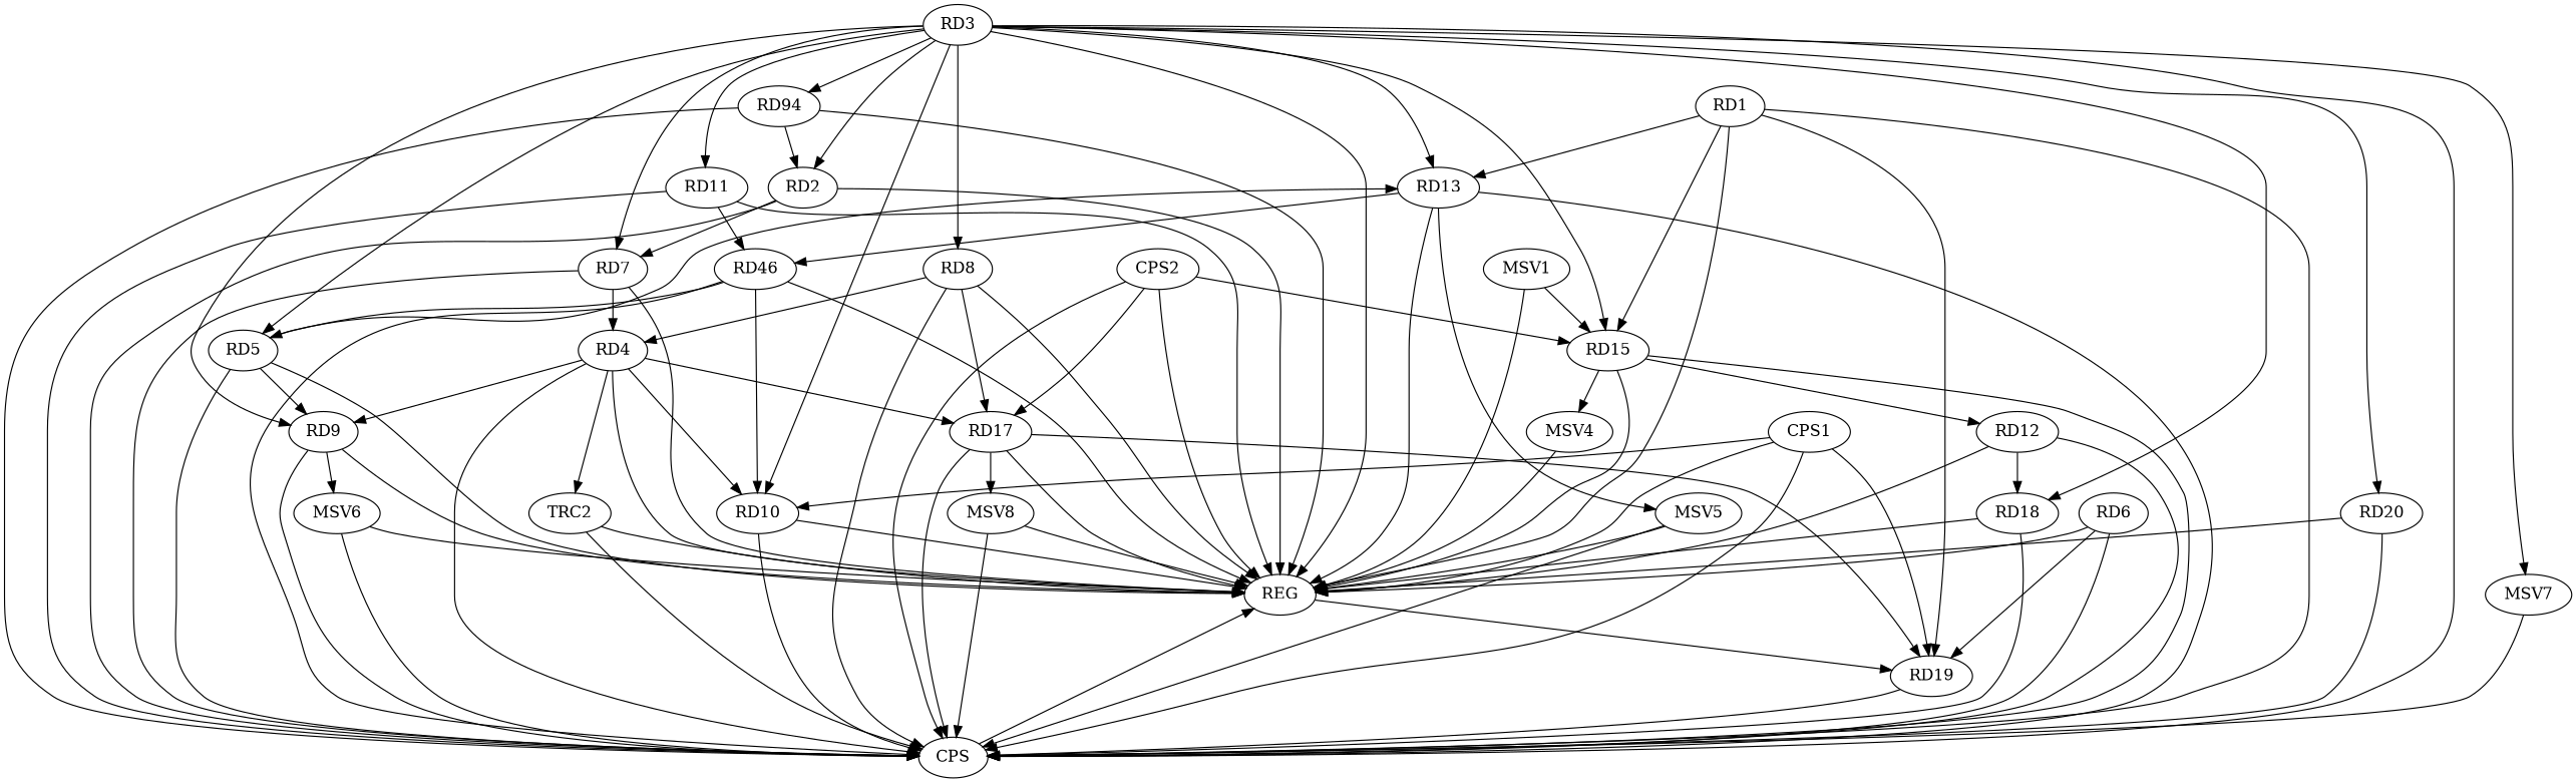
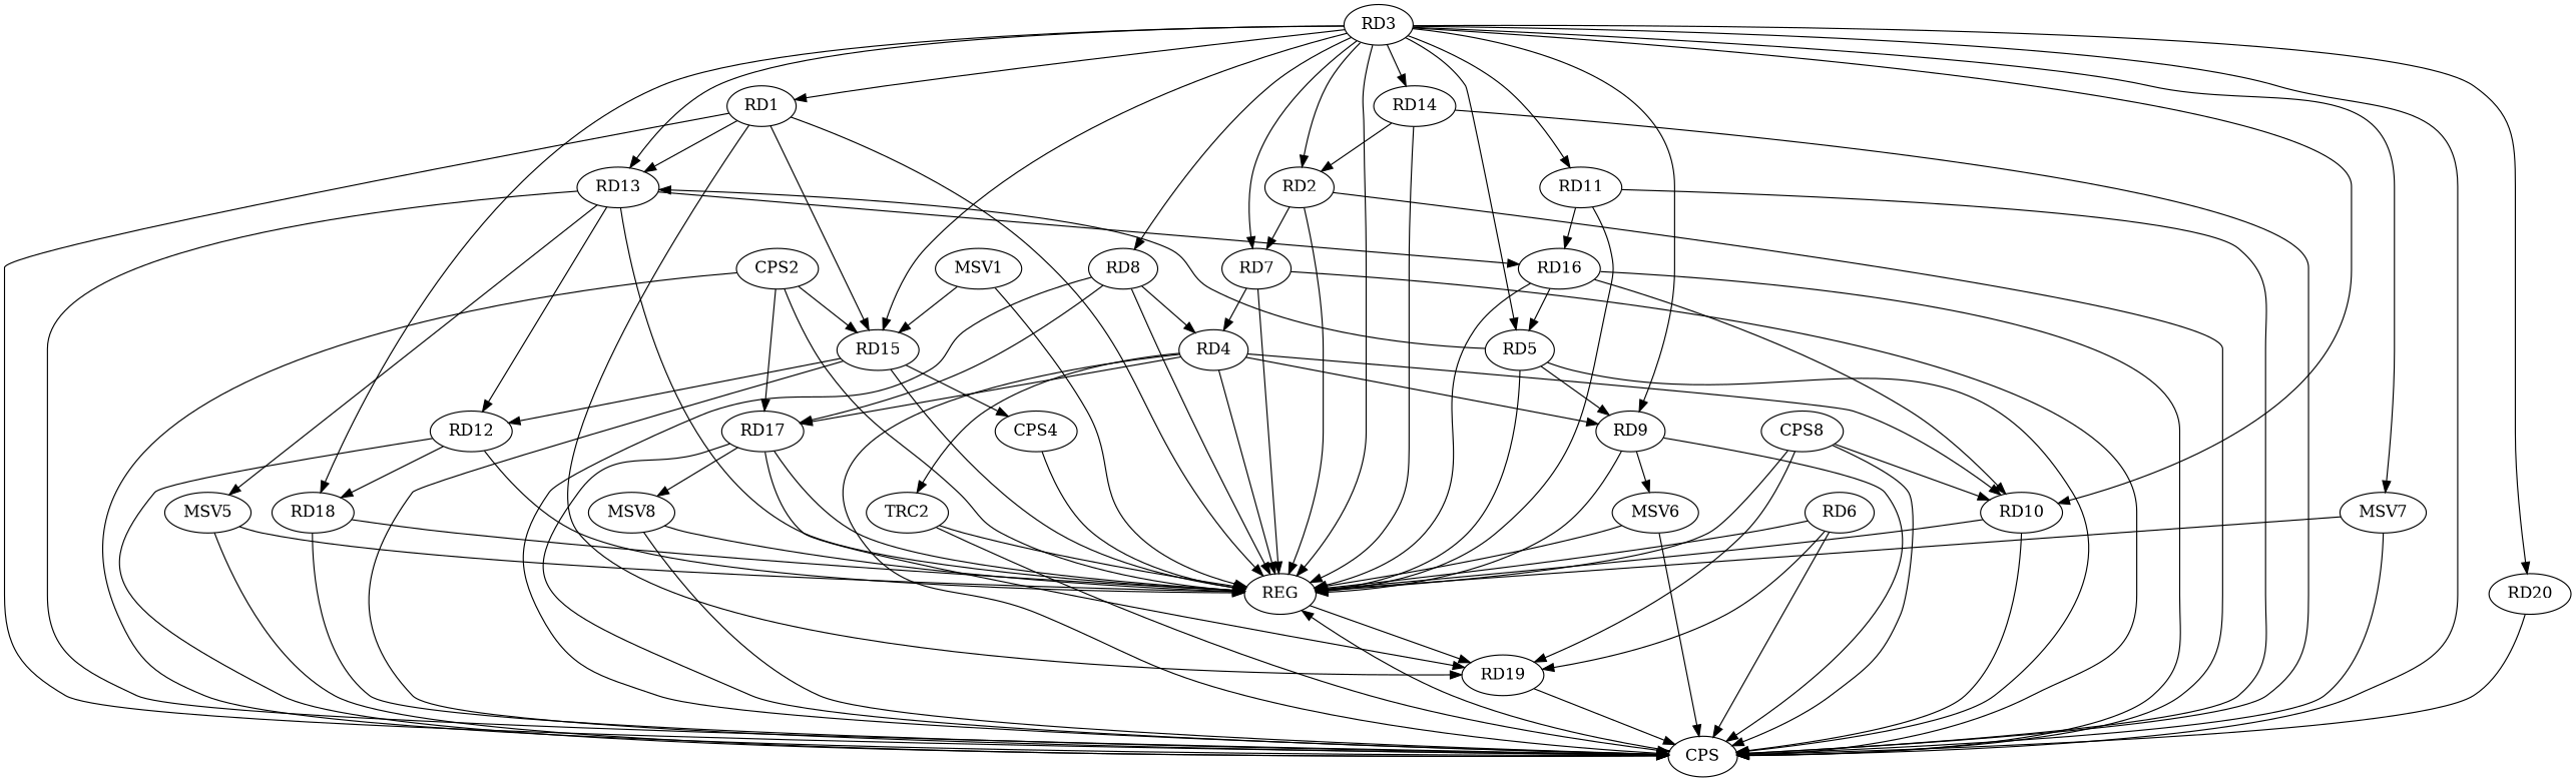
  strict digraph {
    n1 [label=RD1]
    n2 [label=RD13]
    n3 [label=RD15]
    n4 [label=RD19]
    n5 [label=REG]
    n6 [label=CPS]
-   n7 [label=RD46]
+   n7 [label=RD16]
    n8 [label=RD12]
    n9 [label=MSV5]
-   n10 [label=MSV4]
+   n10 [label=CPS4]
    n11 [label=RD2]
    n12 [label=RD7]
    n13 [label=RD4]
    n14 [label=RD3]
    n15 [label=RD5]
    n16 [label=RD8]
    n17 [label=RD9]
    n18 [label=RD10]
    n19 [label=RD11]
-   n20 [label=RD94]
+   n20 [label=RD14]
    n21 [label=RD18]
    n22 [label=RD20]
    n23 [label=MSV7]
    n24 [label=RD17]
    n25 [label=MSV6]
    n26 [label=TRC2]
    n27 [label=MSV8]
    n28 [label=RD6]
-   n29 [label=CPS1]
+   n29 [label=CPS8]
    n30 [label=CPS2]
    n31 [label=MSV1]
    n1 -> n2
    n1 -> n3
    n1 -> n4
    n1 -> n5
    n1 -> n6
    n2 -> n5
    n2 -> n6
    n2 -> n7
+   n2 -> n8
    n2 -> n9
    n3 -> n5
    n3 -> n6
    n3 -> n8
    n3 -> n10
    n4 -> n6
    n5 -> n4
    n6 -> n5
    n7 -> n5
    n7 -> n6
    n7 -> n15
    n7 -> n18
    n8 -> n5
    n8 -> n6
    n8 -> n21
    n9 -> n5
    n9 -> n6
    n10 -> n5
    n11 -> n5
    n11 -> n6
    n11 -> n12
    n12 -> n5
    n12 -> n6
    n12 -> n13
    n13 -> n5
    n13 -> n6
    n13 -> n17
    n13 -> n18
    n13 -> n24
    n13 -> n26
+   n14 -> n1
    n14 -> n2
    n14 -> n3
    n14 -> n5
    n14 -> n6
    n14 -> n11
    n14 -> n12
    n14 -> n15
    n14 -> n16
    n14 -> n17
    n14 -> n18
    n14 -> n19
    n14 -> n20
    n14 -> n21
    n14 -> n22
    n14 -> n23
    n15 -> n2
    n15 -> n5
    n15 -> n6
    n15 -> n17
    n16 -> n5
    n16 -> n6
    n16 -> n13
    n16 -> n24
    n17 -> n5
    n17 -> n6
    n17 -> n25
    n18 -> n5
    n18 -> n6
    n19 -> n5
    n19 -> n6
    n19 -> n7
    n20 -> n5
    n20 -> n6
    n20 -> n11
    n21 -> n5
    n21 -> n6
    n22 -> n6
-   n22 -> n5
+   n23 -> n5
    n23 -> n6
    n24 -> n4
    n24 -> n5
    n24 -> n6
    n24 -> n27
    n25 -> n5
    n25 -> n6
    n26 -> n5
    n26 -> n6
    n27 -> n5
    n27 -> n6
    n28 -> n4
    n28 -> n5
    n28 -> n6
    n29 -> n4
    n29 -> n5
    n29 -> n6
    n29 -> n18
    n30 -> n3
    n30 -> n5
    n30 -> n6
    n30 -> n24
    n31 -> n3
    n31 -> n5
  }
